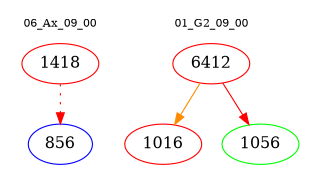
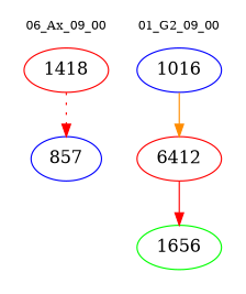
  digraph {
    node [color=red]
    edge [color=red style=solid]
    n1 [label=1418]
-   n2 [color=blue label=856]
+   n2 [color=blue label=857]
    n3 [label=6412]
-   n4 [label=1016]
-   n5 [color=green label=1056]
+   n4 [color=blue label=1016]
+   n5 [color=green label=1656]
    subgraph cluster_1 {
      color=white
      fontsize=10
      label="06_Ax_09_00"
      n1
      n2
    }
    subgraph cluster_2 {
      color=white
      fontsize=10
      label="01_G2_09_00"
      n3
      n4
      n5
    }
    n1 -> n2 [style=dotted]
-   n3 -> n4 [color=darkorange]
+   n4 -> n3 [color=darkorange]
    n3 -> n5
  }
